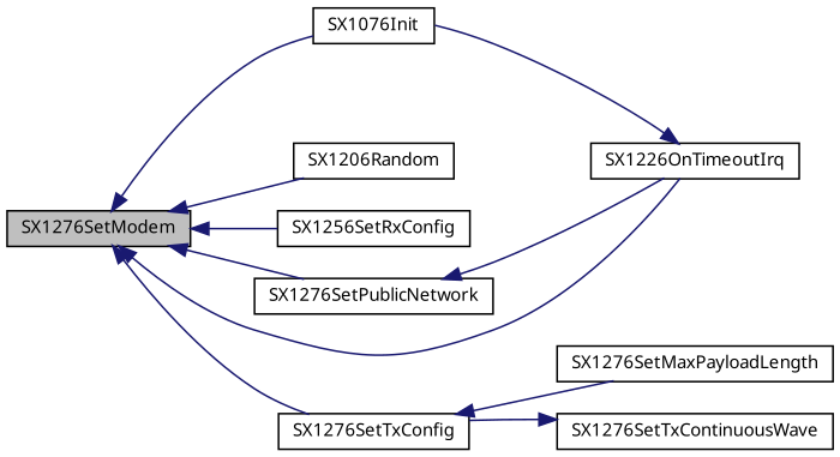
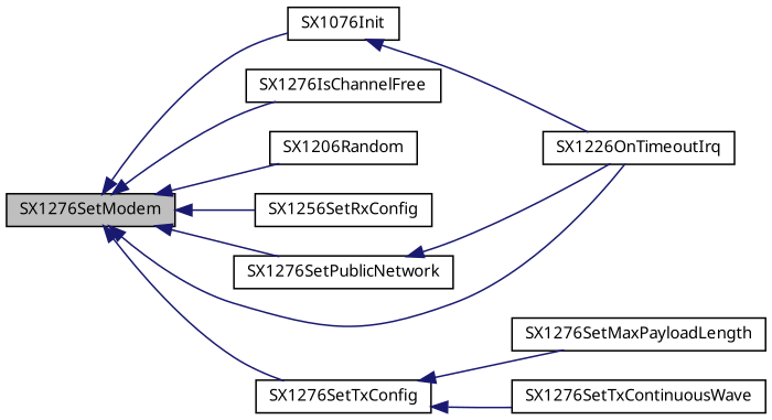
  digraph {
    fontname="Noto Sans"
    rankdir=LR
    node [color=black fillcolor=white fontname="Noto Sans" fontsize=10 shape=record style=filled]
    edge [color=midnightblue dir=back fontname="Noto Sans" fontsize=10 labelfontname=Helvetica labelfontsize=10 style=solid]
    n1 [fillcolor=grey75 fontcolor=black height=0.2 label=SX1276SetModem width=0.4]
    n2 [height=0.2 label=SX1076Init width=0.4]
+   n3 [height=0.2 label=SX1276IsChannelFree width=0.4]
    n4 [height=0.2 label=SX1206Random width=0.4]
    n5 [height=0.2 label=SX1256SetRxConfig width=0.4]
    n6 [height=0.2 label=SX1276SetTxConfig width=0.4]
    n7 [height=0.2 label=SX1276SetPublicNetwork width=0.4]
    n8 [height=0.2 label=SX1226OnTimeoutIrq width=0.4]
    n9 [height=0.2 label=SX1276SetMaxPayloadLength width=0.4]
    n10 [height=0.2 label=SX1276SetTxContinuousWave width=0.4]
    n1 -> n2
+   n1 -> n3
    n1 -> n4
    n1 -> n5
    n1 -> n6
    n1 -> n7
    n1 -> n8
    n6 -> n9
-   n10 -> n6
+   n6 -> n10
    n7 -> n8
-   n8 -> n2
+   n2 -> n8
  }
